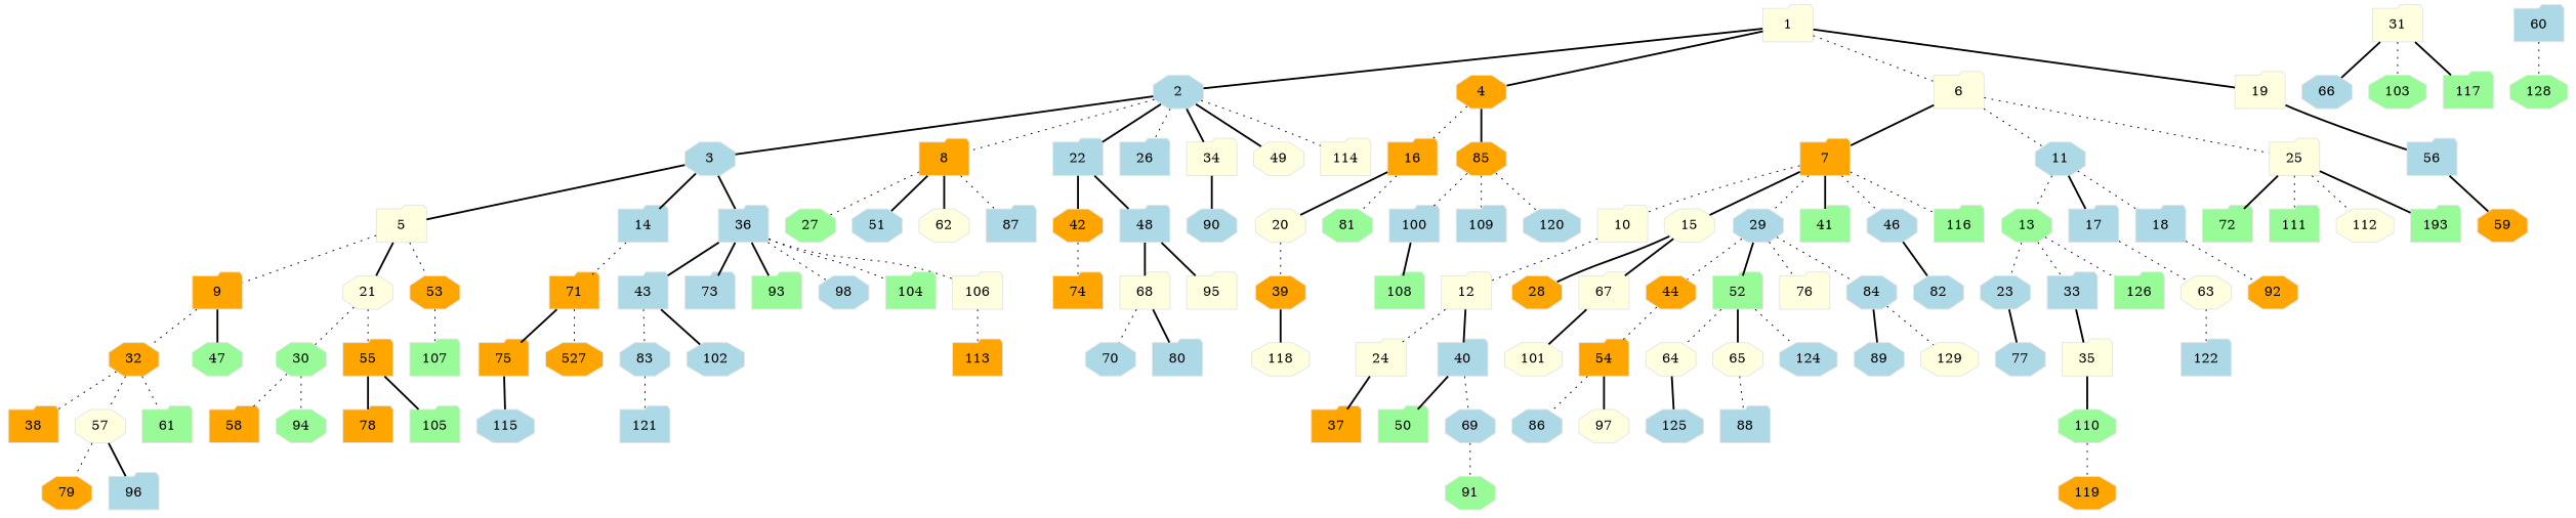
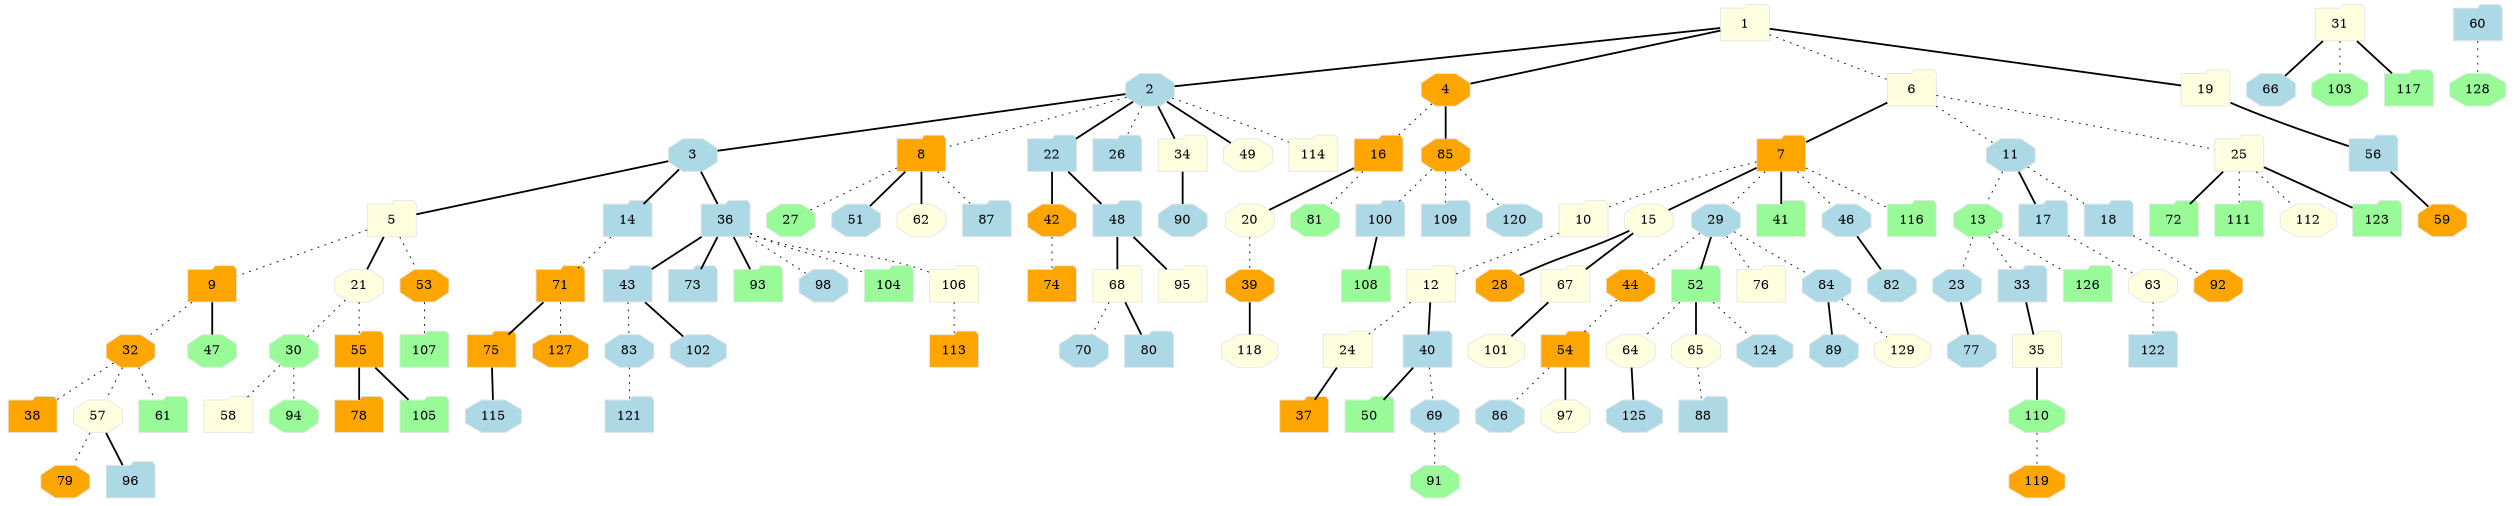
  graph {
    node [color=gray90 fillcolor=lightblue shape=folder style=filled]
    edge [style=dotted]
    1 [fillcolor=lightyellow]
    2 [shape=octagon]
    4 [fillcolor=orange shape=octagon]
    6 [fillcolor=lightyellow]
    19 [fillcolor=lightyellow]
    3 [shape=octagon]
    8 [fillcolor=orange]
    22
    26
    34 [fillcolor=lightyellow]
    49 [fillcolor=lightyellow shape=octagon]
    114 [fillcolor=lightyellow]
    16 [fillcolor=orange]
    85 [fillcolor=orange shape=octagon]
    7 [fillcolor=orange]
    11 [shape=octagon]
    25 [fillcolor=lightyellow]
    56
    5 [fillcolor=lightyellow]
    14
    36
    27 [fillcolor=palegreen shape=octagon]
    51 [shape=octagon]
    62 [fillcolor=lightyellow shape=octagon]
    87
    42 [fillcolor=orange shape=octagon]
    48
    90 [shape=octagon]
    9 [fillcolor=orange]
    21 [fillcolor=lightyellow shape=octagon]
    53 [fillcolor=orange shape=octagon]
    71 [fillcolor=orange]
    43
    73
    93 [fillcolor=palegreen]
    98 [shape=octagon]
    104 [fillcolor=palegreen]
    106 [fillcolor=lightyellow]
    20 [fillcolor=lightyellow shape=octagon]
    81 [fillcolor=palegreen shape=octagon]
    100
    109
    120 [shape=octagon]
    32 [fillcolor=orange shape=octagon]
    47 [fillcolor=palegreen shape=octagon]
    30 [fillcolor=palegreen shape=octagon]
    55 [fillcolor=orange]
    107 [fillcolor=palegreen]
    10 [fillcolor=lightyellow]
    15 [fillcolor=lightyellow shape=octagon]
    29 [shape=octagon]
    41 [fillcolor=palegreen]
    46 [shape=octagon]
    116 [fillcolor=palegreen]
    13 [fillcolor=palegreen shape=octagon]
    17
    18
    72 [fillcolor=palegreen]
    111 [fillcolor=palegreen]
    112 [fillcolor=lightyellow shape=octagon]
-   123 [fillcolor=palegreen label=193]
+   123 [fillcolor=palegreen]
    12 [fillcolor=lightyellow]
    28 [fillcolor=orange shape=octagon]
    67 [fillcolor=lightyellow]
    44 [fillcolor=orange shape=octagon]
    52 [fillcolor=palegreen]
    76 [fillcolor=lightyellow]
    84 [shape=octagon]
    82 [shape=octagon]
    38 [fillcolor=orange]
    57 [fillcolor=lightyellow shape=octagon]
    61 [fillcolor=palegreen]
    24 [fillcolor=lightyellow]
    40
    23 [shape=octagon]
    33
    126 [fillcolor=palegreen]
    63 [fillcolor=lightyellow shape=octagon]
    92 [fillcolor=orange shape=octagon]
    37 [fillcolor=orange]
    50 [fillcolor=palegreen]
    69 [shape=octagon]
    77 [shape=octagon]
    35 [fillcolor=lightyellow]
    75 [fillcolor=orange]
-   127 [fillcolor=orange shape=octagon label=527]
+   127 [fillcolor=orange shape=octagon]
    31 [fillcolor=lightyellow]
    66 [shape=octagon]
    103 [fillcolor=palegreen shape=octagon]
    117 [fillcolor=palegreen]
    101 [fillcolor=lightyellow shape=octagon]
    39 [fillcolor=orange shape=octagon]
    122
    59 [fillcolor=orange shape=octagon]
    118 [fillcolor=lightyellow shape=octagon]
-   58 [fillcolor=orange]
+   58 [fillcolor=lightyellow]
    94 [fillcolor=palegreen shape=octagon]
    78 [fillcolor=orange]
    105 [fillcolor=palegreen]
    74 [fillcolor=orange]
    68 [fillcolor=lightyellow]
    95 [fillcolor=lightyellow]
    54 [fillcolor=orange]
    64 [fillcolor=lightyellow shape=octagon]
    65 [fillcolor=lightyellow shape=octagon]
    124 [shape=octagon]
    89 [shape=octagon]
    129 [fillcolor=lightyellow shape=octagon]
    79 [fillcolor=orange shape=octagon]
    96
    110 [fillcolor=palegreen shape=octagon]
    119 [fillcolor=orange shape=octagon]
    83 [shape=octagon]
    102 [shape=octagon]
    113 [fillcolor=orange]
    91 [fillcolor=palegreen shape=octagon]
    121
    86 [shape=octagon]
    97 [fillcolor=lightyellow shape=octagon]
    128 [fillcolor=palegreen shape=octagon]
    60
    70 [shape=octagon]
    80
    125 [shape=octagon]
    88
    115 [shape=octagon]
    108 [fillcolor=palegreen]
    1 -- 2 [style=bold]
    1 -- 4 [style=bold]
    1 -- 6
    1 -- 19 [style=bold]
    2 -- 3 [style=bold]
    2 -- 8
    2 -- 22 [style=bold]
    2 -- 26
    2 -- 34 [style=bold]
    2 -- 49 [style=bold]
    2 -- 114
    4 -- 16
    4 -- 85 [style=bold]
    6 -- 7 [style=bold]
    6 -- 11
    6 -- 25
    19 -- 56 [style=bold]
    3 -- 5 [style=bold]
    3 -- 14 [style=bold]
    3 -- 36 [style=bold]
    8 -- 27
    8 -- 51 [style=bold]
    8 -- 62 [style=bold]
    8 -- 87
    22 -- 42 [style=bold]
    22 -- 48 [style=bold]
    34 -- 90 [style=bold]
    16 -- 20 [style=bold]
    16 -- 81
    85 -- 100
    85 -- 109
    85 -- 120
    7 -- 10
    7 -- 15 [style=bold]
    7 -- 29
    7 -- 41 [style=bold]
    7 -- 46
    7 -- 116
    11 -- 13
    11 -- 17 [style=bold]
    11 -- 18
    25 -- 72 [style=bold]
    25 -- 111
    25 -- 112
    25 -- 123 [style=bold]
    56 -- 59 [style=bold]
    5 -- 9
    5 -- 21 [style=bold]
    5 -- 53
    14 -- 71
    36 -- 43 [style=bold]
    36 -- 73 [style=bold]
    36 -- 93 [style=bold]
    36 -- 98
    36 -- 104
    36 -- 106
    42 -- 74
    48 -- 68 [style=bold]
    48 -- 95 [style=bold]
    9 -- 32
    9 -- 47 [style=bold]
    21 -- 30
    21 -- 55
    53 -- 107
    71 -- 75 [style=bold]
    71 -- 127
    43 -- 83
    43 -- 102 [style=bold]
    106 -- 113
    20 -- 39
    100 -- 108 [style=bold]
    32 -- 38
    32 -- 57
    32 -- 61
    30 -- 58
    30 -- 94
    55 -- 78 [style=bold]
    55 -- 105 [style=bold]
    10 -- 12
    15 -- 28 [style=bold]
    15 -- 67 [style=bold]
    29 -- 44
    29 -- 52 [style=bold]
    29 -- 76
    29 -- 84
    46 -- 82 [style=bold]
    13 -- 23
    13 -- 33
    13 -- 126
    17 -- 63
    18 -- 92
    12 -- 24
    12 -- 40 [style=bold]
    67 -- 101 [style=bold]
    44 -- 54
    52 -- 64
    52 -- 65 [style=bold]
    52 -- 124
    84 -- 89 [style=bold]
    84 -- 129
    57 -- 79
    57 -- 96 [style=bold]
    24 -- 37 [style=bold]
    40 -- 50 [style=bold]
    40 -- 69
    23 -- 77 [style=bold]
    33 -- 35 [style=bold]
    63 -- 122
    69 -- 91
    35 -- 110 [style=bold]
    75 -- 115 [style=bold]
    31 -- 66 [style=bold]
    31 -- 103
    31 -- 117 [style=bold]
    39 -- 118 [style=bold]
    68 -- 70
    68 -- 80 [style=bold]
    54 -- 86
    54 -- 97 [style=bold]
    64 -- 125 [style=bold]
    65 -- 88
    110 -- 119
    83 -- 121
    60 -- 128
  }
